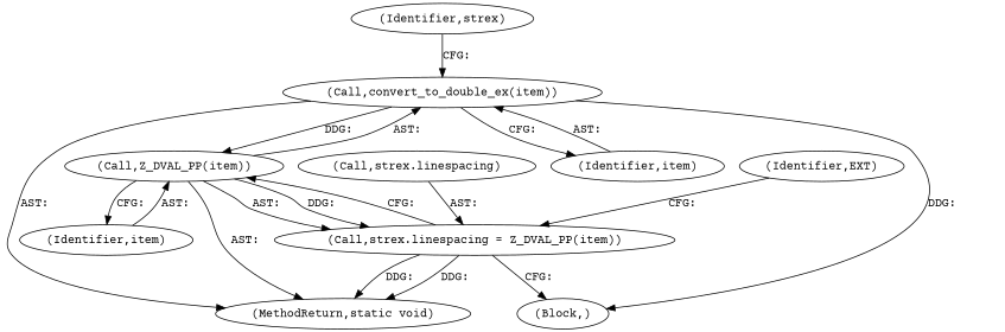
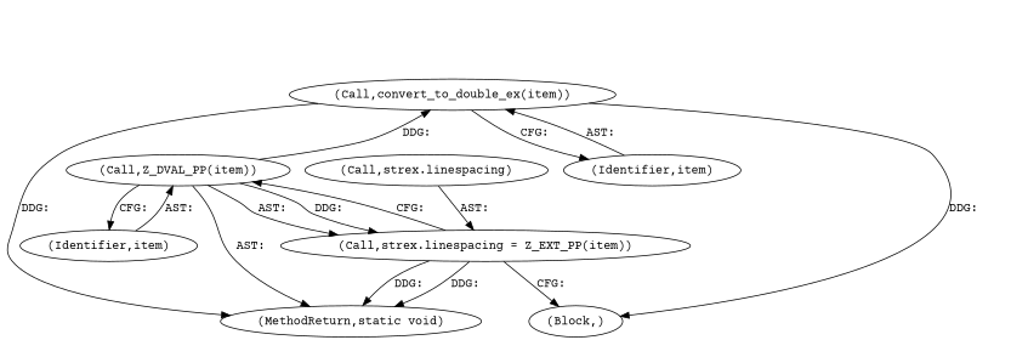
  digraph {
    fontname="Courier Prime"
    node [fontname="Courier Prime"]
    edge [fontname="Courier Prime"]
    n1 [label="(Call,convert_to_double_ex(item))"]
    n2 [label="(Call,Z_DVAL_PP(item))"]
    n3 [label="(Identifier,item)"]
    n4 [label="(MethodReturn,static void)"]
    n5 [label="(Block,)"]
-   n6 [label="(Call,strex.linespacing = Z_DVAL_PP(item))"]
+   n6 [label="(Call,strex.linespacing = Z_EXT_PP(item))"]
    n7 [label="(Identifier,item)"]
-   n8 [label="(Identifier,strex)"]
    n9 [label="(Call,strex.linespacing)"]
-   n10 [label="(Identifier,EXT)"]
-   n1 -> n2 [label="DDG: "]
    n1 -> n3 [label="CFG: "]
-   n1 -> n4 [label="AST: "]
+   n1 -> n4 [label="DDG: "]
    n1 -> n5 [label="DDG: "]
-   n2 -> n1 [label="AST: "]
+   n2 -> n1 [label="DDG: "]
    n2 -> n4 [label="AST: "]
    n2 -> n6 [label="AST: "]
    n2 -> n6 [label="DDG: "]
    n2 -> n7 [label="CFG: "]
    n3 -> n1 [label="AST: "]
    n6 -> n2 [label="CFG: "]
    n6 -> n4 [label="DDG: "]
    n6 -> n4 [label="DDG: "]
    n6 -> n5 [label="CFG: "]
    n7 -> n2 [label="AST: "]
-   n8 -> n1 [label="CFG: "]
    n9 -> n6 [label="AST: "]
-   n10 -> n6 [label="CFG: "]
  }
